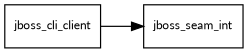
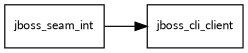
  digraph {
    rankdir=LR
    fontname=Lato
    node [fontsize=10.0 shape=box fontname=Lato]
    jboss_seam_int
    jboss_cli_client
-   jboss_cli_client -> jboss_seam_int [fontname=Lato]
+   jboss_seam_int -> jboss_cli_client [fontname=Lato]
  }
